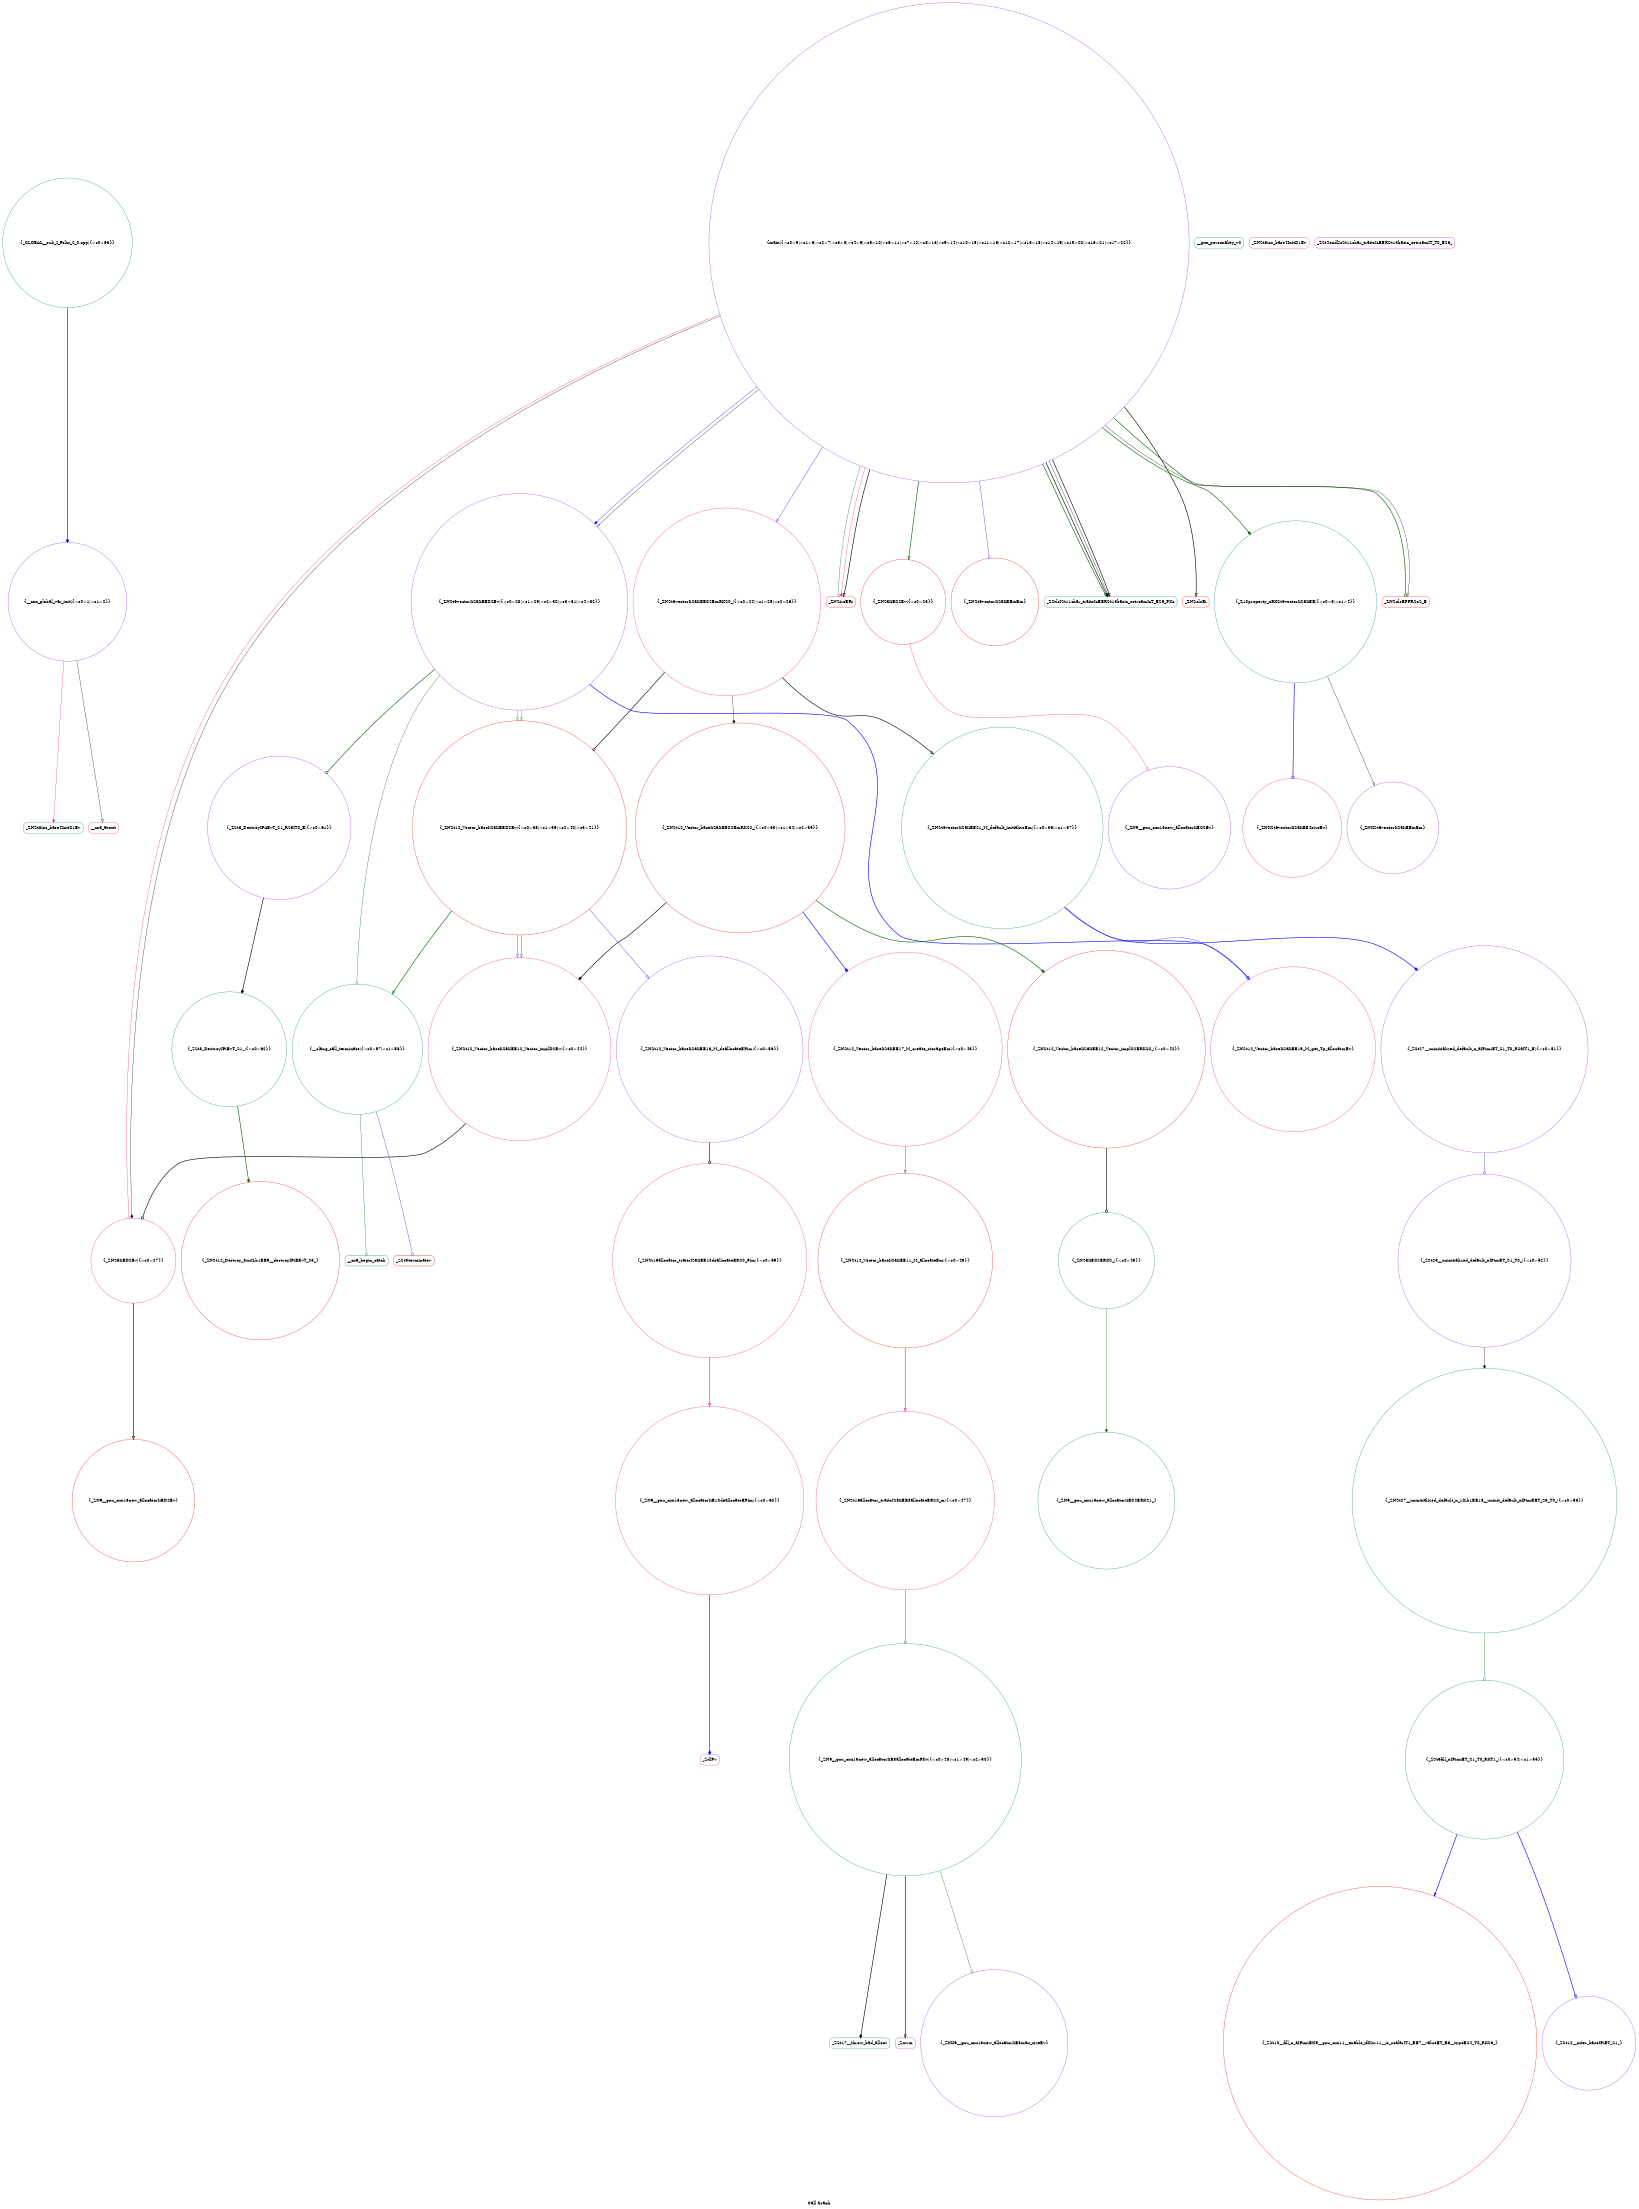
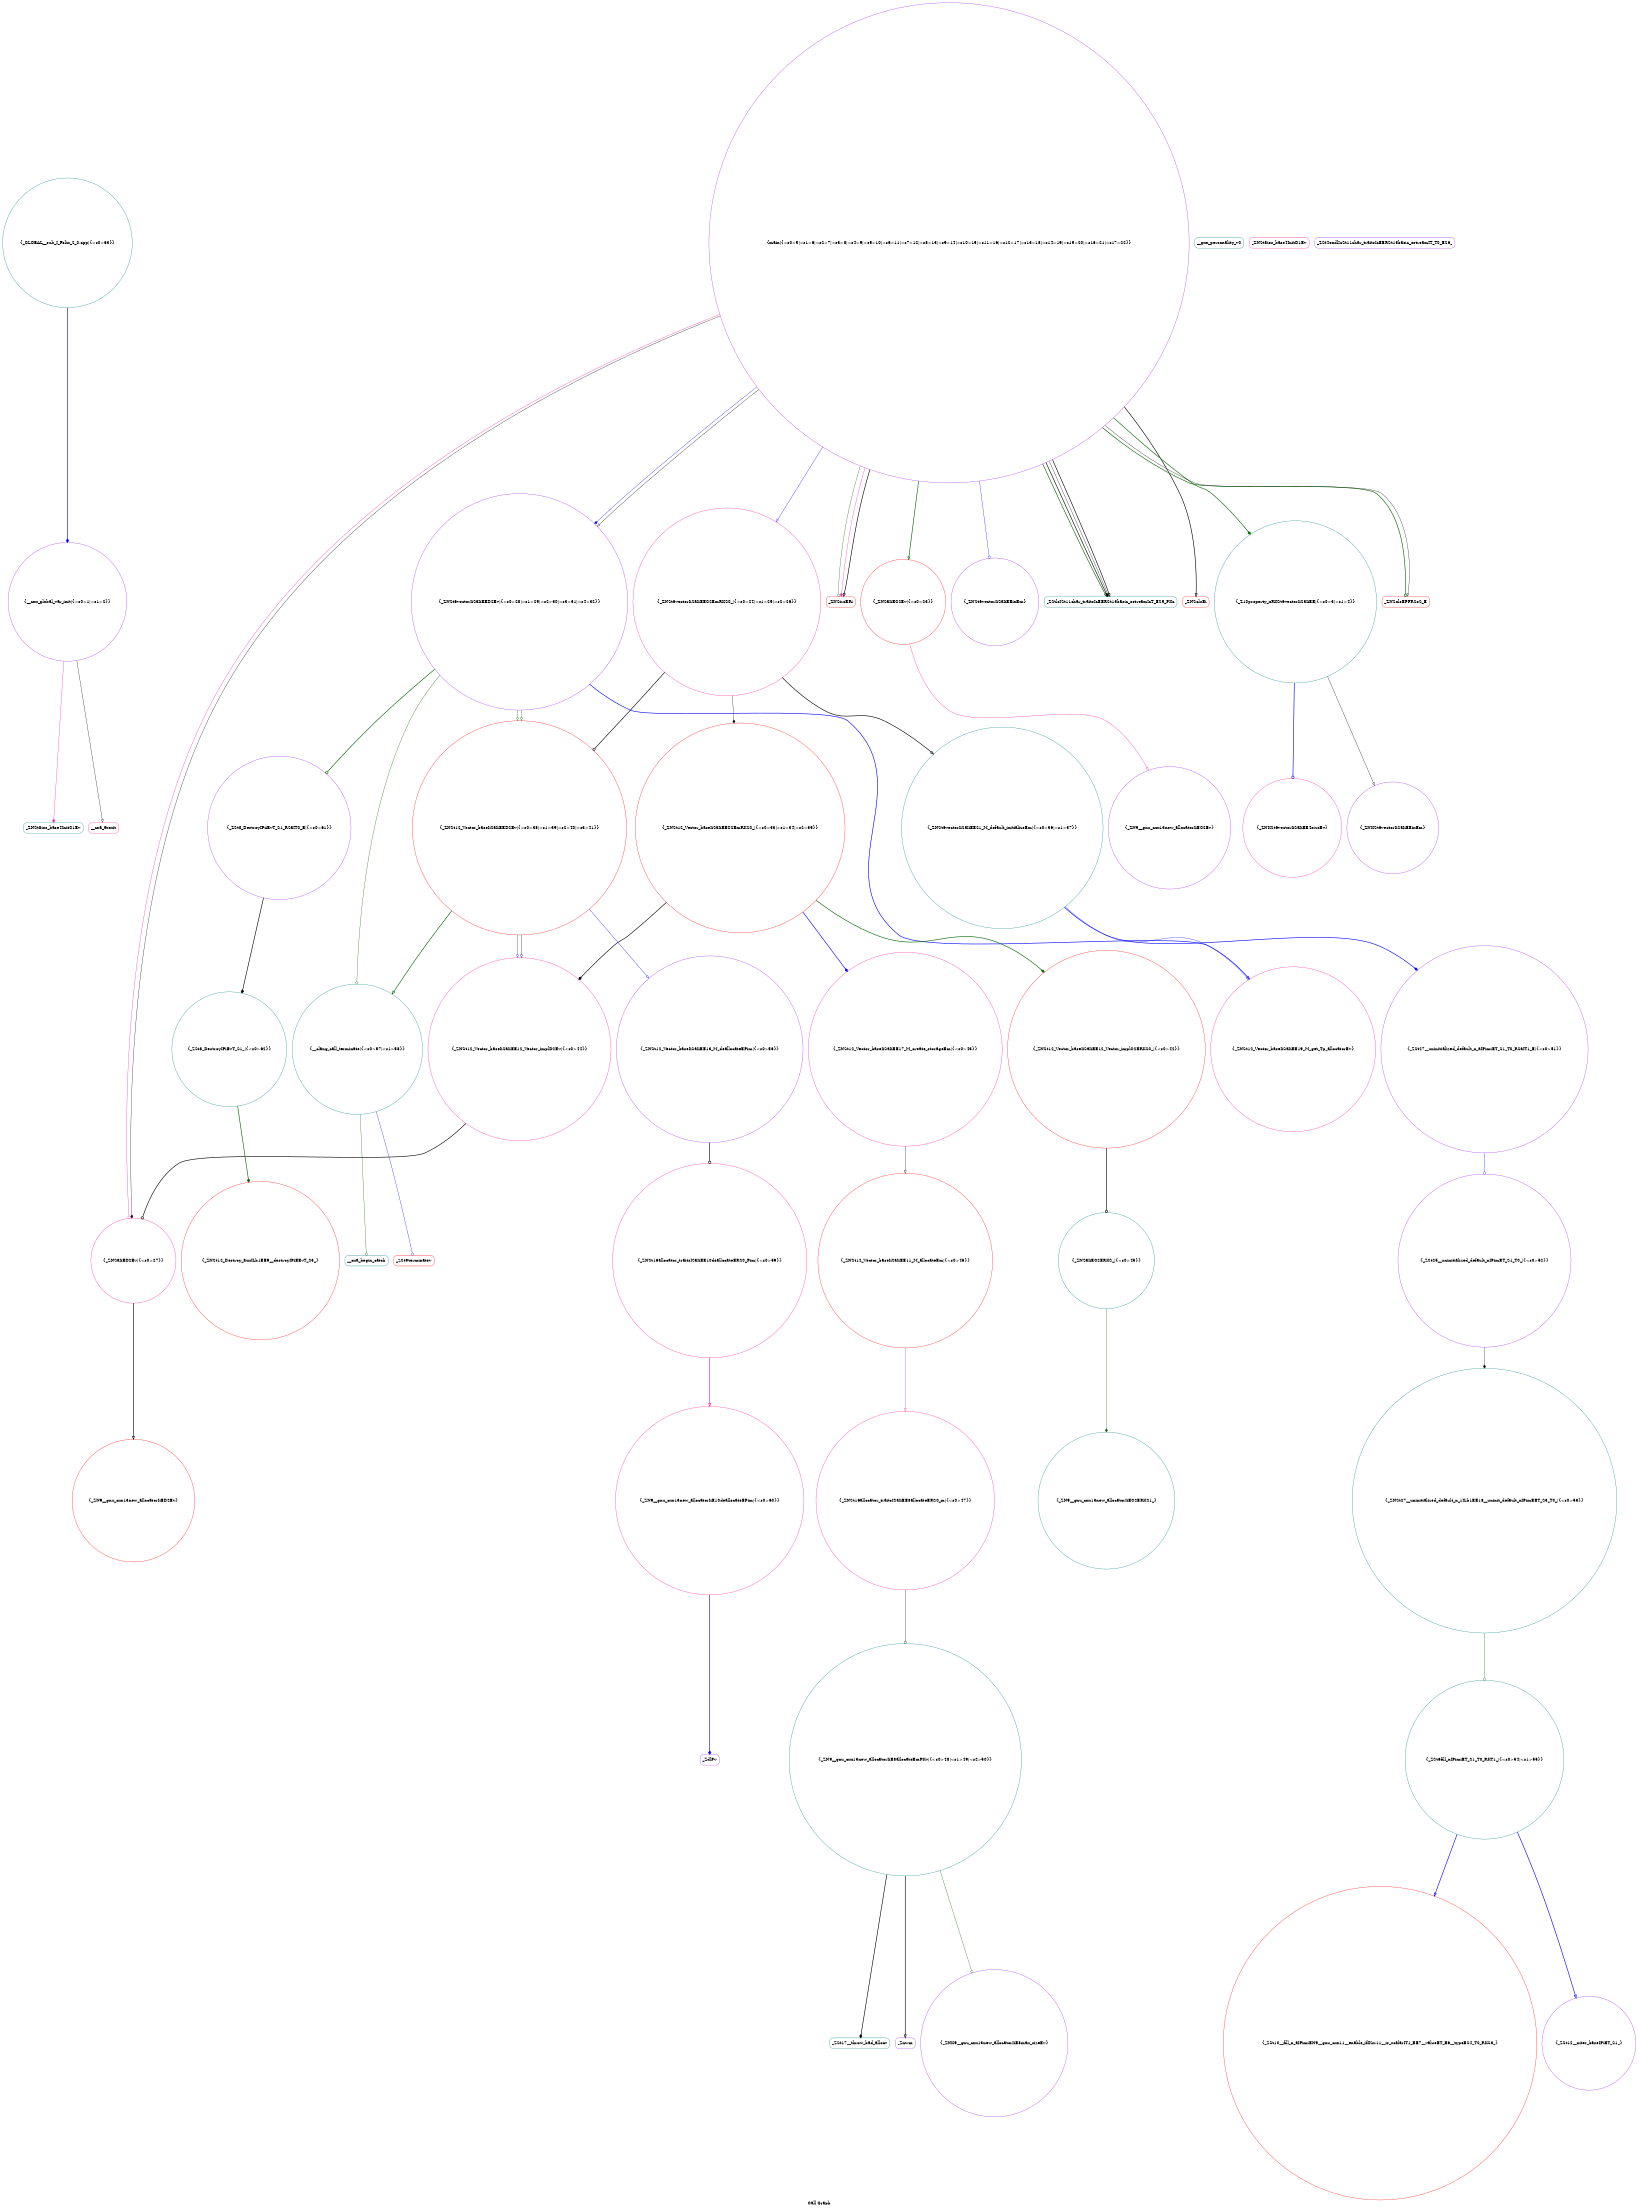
  digraph {
    label="Call Graph"
    node [color=purple shape=circle]
    edge [arrowhead=onormal color=black style=solid tailport=s0]
    n1 [label="{__cxx_global_var_init|{<s0>1|<s1>2}}"]
    n2 [color=teal label="{_ZNSt8ios_base4InitC1Ev}" shape=Mrecord]
    n3 [color=deeppink label="{__cxa_atexit}" shape=Mrecord]
    n4 [color=red label="{_ZSt9terminatev}" shape=Mrecord]
    n5 [label="{main|{<s0>5|<s1>6|<s2>7|<s3>8|<s4>9|<s5>10|<s6>11|<s7>12|<s8>13|<s9>14|<s10>15|<s11>16|<s12>17|<s13>18|<s14>19|<s15>20|<s16>21|<s17>22}}"]
    n6 [color=red label="{_ZNSirsERi}" shape=Mrecord]
    n7 [color=red label="{_ZNSaIiEC2Ev|{<s0>23}}"]
    n8 [color=deeppink label="{_ZNSt6vectorIiSaIiEEC2EmRKS0_|{<s0>24|<s1>25|<s2>26}}"]
    n9 [color=deeppink label="{_ZNSaIiED2Ev|{<s0>27}}"]
-   n10 [color=red label="{_ZNSt6vectorIiSaIiEEixEm}"]
+   n10 [label="{_ZNSt6vectorIiSaIiEEixEm}"]
    n11 [label="{_ZNSt6vectorIiSaIiEED2Ev|{<s0>28|<s1>29|<s2>30|<s3>31|<s4>32}}"]
    n12 [color=teal label="{_ZStlsISt11char_traitsIcEERSt13basic_ostreamIcT_ES5_PKc}" shape=Mrecord]
    n13 [color=red label="{_ZNSolsEi}" shape=Mrecord]
    n14 [color=teal label="{_Z10property_xRKSt6vectorIiSaIiEE|{<s0>3|<s1>4}}"]
    n15 [color=red label="{_ZNSolsEPFRSoS_E}" shape=Mrecord]
    n16 [label="{_ZN9__gnu_cxx13new_allocatorIiEC2Ev}"]
    n17 [color=red label="{_ZNSt12_Vector_baseIiSaIiEEC2EmRKS0_|{<s0>33|<s1>34|<s2>35}}"]
    n18 [color=red label="{_ZNSt12_Vector_baseIiSaIiEED2Ev|{<s0>38|<s1>39|<s2>40|<s3>41}}"]
    n19 [color=teal label="{_ZNSt6vectorIiSaIiEE21_M_default_initializeEm|{<s0>36|<s1>37}}"]
    n20 [color=red label="{_ZN9__gnu_cxx13new_allocatorIiED2Ev}"]
    n21 [label="{_ZSt8_DestroyIPiiEvT_S1_RSaIT0_E|{<s0>61}}"]
    n22 [color=deeppink label="{_ZNSt12_Vector_baseIiSaIiEE19_M_get_Tp_allocatorEv}"]
    n23 [color=teal label="{__clang_call_terminate|{<s0>57|<s1>58}}"]
    n24 [color=deeppink label="{_ZNKSt6vectorIiSaIiEE4sizeEv}"]
    n25 [label="{_ZNKSt6vectorIiSaIiEEixEm}"]
    n26 [color=red label="{_ZNSt12_Vector_baseIiSaIiEE12_Vector_implC2ERKS0_|{<s0>42}}"]
    n27 [color=deeppink label="{_ZNSt12_Vector_baseIiSaIiEE17_M_create_storageEm|{<s0>43}}"]
    n28 [color=deeppink label="{_ZNSt12_Vector_baseIiSaIiEE12_Vector_implD2Ev|{<s0>44}}"]
    n29 [label="{_ZNSt12_Vector_baseIiSaIiEE13_M_deallocateEPim|{<s0>56}}"]
    n30 [label="{_ZSt27__uninitialized_default_n_aIPimiET_S1_T0_RSaIT1_E|{<s0>51}}"]
    n31 [color=teal label="{_ZSt8_DestroyIPiEvT_S1_|{<s0>62}}"]
    n32 [color=teal label="{__cxa_begin_catch}" shape=Mrecord]
    n33 [color=teal label="{_GLOBAL__sub_I_Felix_2_0.cpp|{<s0>63}}"]
    n34 [color=teal label="{_ZNSaIiEC2ERKS_|{<s0>45}}"]
    n35 [color=red label="{_ZNSt12_Vector_baseIiSaIiEE11_M_allocateEm|{<s0>46}}"]
    n36 [color=teal label="{_ZN9__gnu_cxx13new_allocatorIiEC2ERKS1_}"]
    n37 [color=deeppink label="{_ZNSt16allocator_traitsISaIiEE8allocateERS0_m|{<s0>47}}"]
    n38 [label="{_ZSt25__uninitialized_default_nIPimET_S1_T0_|{<s0>52}}"]
    n39 [color=teal label="{_ZNSt27__uninitialized_default_n_1ILb1EE18__uninit_default_nIPimEET_S3_T0_|{<s0>53}}"]
    n40 [color=teal label="{_ZSt6fill_nIPimiET_S1_T0_RKT1_|{<s0>54|<s1>55}}"]
    n41 [color=deeppink label="{_ZNSt16allocator_traitsISaIiEE10deallocateERS0_Pim|{<s0>59}}"]
    n42 [color=deeppink label="{_ZN9__gnu_cxx13new_allocatorIiE10deallocateEPim|{<s0>60}}"]
    n43 [label="{_ZdlPv}" shape=Mrecord]
    n44 [color=red label="{_ZNSt12_Destroy_auxILb1EE9__destroyIPiEEvT_S3_}"]
    n45 [color=teal label="{__gxx_personality_v0}" shape=Mrecord]
    n46 [color=teal label="{_ZN9__gnu_cxx13new_allocatorIiE8allocateEmPKv|{<s0>48|<s1>49|<s2>50}}"]
    n47 [label="{_ZNK9__gnu_cxx13new_allocatorIiE8max_sizeEv}"]
    n48 [label="{_ZSt12__niter_baseIPiET_S1_}"]
    n49 [color=red label="{_ZSt10__fill_n_aIPimiEN9__gnu_cxx11__enable_ifIXsr11__is_scalarIT1_EE7__valueET_E6__typeES4_T0_RKS3_}"]
    n50 [color=teal label="{_ZSt17__throw_bad_allocv}" shape=Mrecord]
    n51 [label="{_Znwm}" shape=Mrecord]
    n52 [color=deeppink label="{_ZNSt8ios_base4InitD1Ev}" shape=Mrecord]
    n53 [label="{_ZSt4endlIcSt11char_traitsIcEERSt13basic_ostreamIT_T0_ES6_}" shape=Mrecord]
    n1 -> n2 [arrowhead=diamond color=deeppink]
    n1 -> n3 [tailport=s1]
    n5 -> n6 [arrowhead=odot color=darkgreen]
    n5 -> n6 [arrowhead=diamond color=deeppink tailport=s1]
    n5 -> n6 [style=bold tailport=s6]
    n5 -> n7 [color=darkgreen style=bold tailport=s2]
    n5 -> n8 [color=blue tailport=s3]
    n5 -> n9 [arrowhead=odot color=deeppink tailport=s4]
    n5 -> n9 [arrowhead=diamond tailport=s7]
    n5 -> n10 [arrowhead=odot color=blue tailport=s5]
    n5 -> n11 [arrowhead=diamond color=blue tailport=s8]
    n5 -> n11 [tailport=s17]
    n5 -> n12 [color=darkgreen style=bold tailport=s9]
    n5 -> n12 [arrowhead=diamond style=bold tailport=s11]
    n5 -> n12 [tailport=s13]
    n5 -> n12 [style=bold tailport=s15]
    n5 -> n13 [style=bold tailport=s10]
    n5 -> n14 [arrowhead=diamond color=darkgreen style=bold tailport=s12]
    n5 -> n15 [arrowhead=odot color=darkgreen style=bold tailport=s14]
    n5 -> n15 [tailport=s16]
    n7 -> n16 [color=deeppink]
    n8 -> n17 [arrowhead=diamond]
    n8 -> n18 [arrowhead=odot style=bold tailport=s2]
    n8 -> n19 [style=bold tailport=s1]
    n9 -> n20 [style=bold]
    n11 -> n18 [color=darkgreen tailport=s2]
    n11 -> n18 [color=darkgreen tailport=s3]
    n11 -> n21 [arrowhead=odot color=darkgreen style=bold tailport=s1]
    n11 -> n22 [color=blue style=bold]
    n11 -> n23 [arrowhead=odot color=darkgreen tailport=s4]
    n14 -> n24 [arrowhead=odot color=blue style=bold]
    n14 -> n25 [tailport=s1]
    n17 -> n26 [arrowhead=diamond color=darkgreen style=bold]
    n17 -> n27 [arrowhead=diamond color=blue style=bold tailport=s1]
    n17 -> n28 [arrowhead=diamond style=bold tailport=s2]
    n18 -> n23 [color=darkgreen style=bold tailport=s3]
    n18 -> n28 [color=blue tailport=s1]
    n18 -> n28 [tailport=s2]
    n18 -> n29 [color=blue]
    n19 -> n22 [arrowhead=odot color=blue]
    n19 -> n30 [arrowhead=diamond color=blue style=bold tailport=s1]
    n21 -> n31 [arrowhead=diamond style=bold]
    n23 -> n4 [arrowhead=odot color=blue tailport=s1]
    n23 -> n32 [arrowhead=odot color=darkgreen]
    n26 -> n34 [arrowhead=odot style=bold]
    n27 -> n35
    n28 -> n9 [arrowhead=odot style=bold]
    n29 -> n41 [arrowhead=odot style=bold]
    n30 -> n38 [arrowhead=odot color=blue]
    n31 -> n44 [arrowhead=diamond color=darkgreen style=bold]
    n33 -> n1 [arrowhead=diamond color=blue style=bold]
    n34 -> n36 [arrowhead=diamond color=darkgreen]
-   n35 -> n37 [color=deeppink style=bold]
+   n35 -> n37 [color=deeppink]
    n37 -> n46 [arrowhead=odot]
    n38 -> n39 [arrowhead=diamond]
    n39 -> n40 [arrowhead=odot color=darkgreen]
    n40 -> n48 [color=blue style=bold]
    n40 -> n49 [color=blue style=bold tailport=s1]
    n41 -> n42 [color=deeppink style=bold]
    n42 -> n43 [arrowhead=diamond color=blue style=bold]
    n46 -> n47 [arrowhead=odot color=darkgreen]
    n46 -> n50 [arrowhead=diamond style=bold tailport=s1]
    n46 -> n51 [style=bold tailport=s2]
  }
